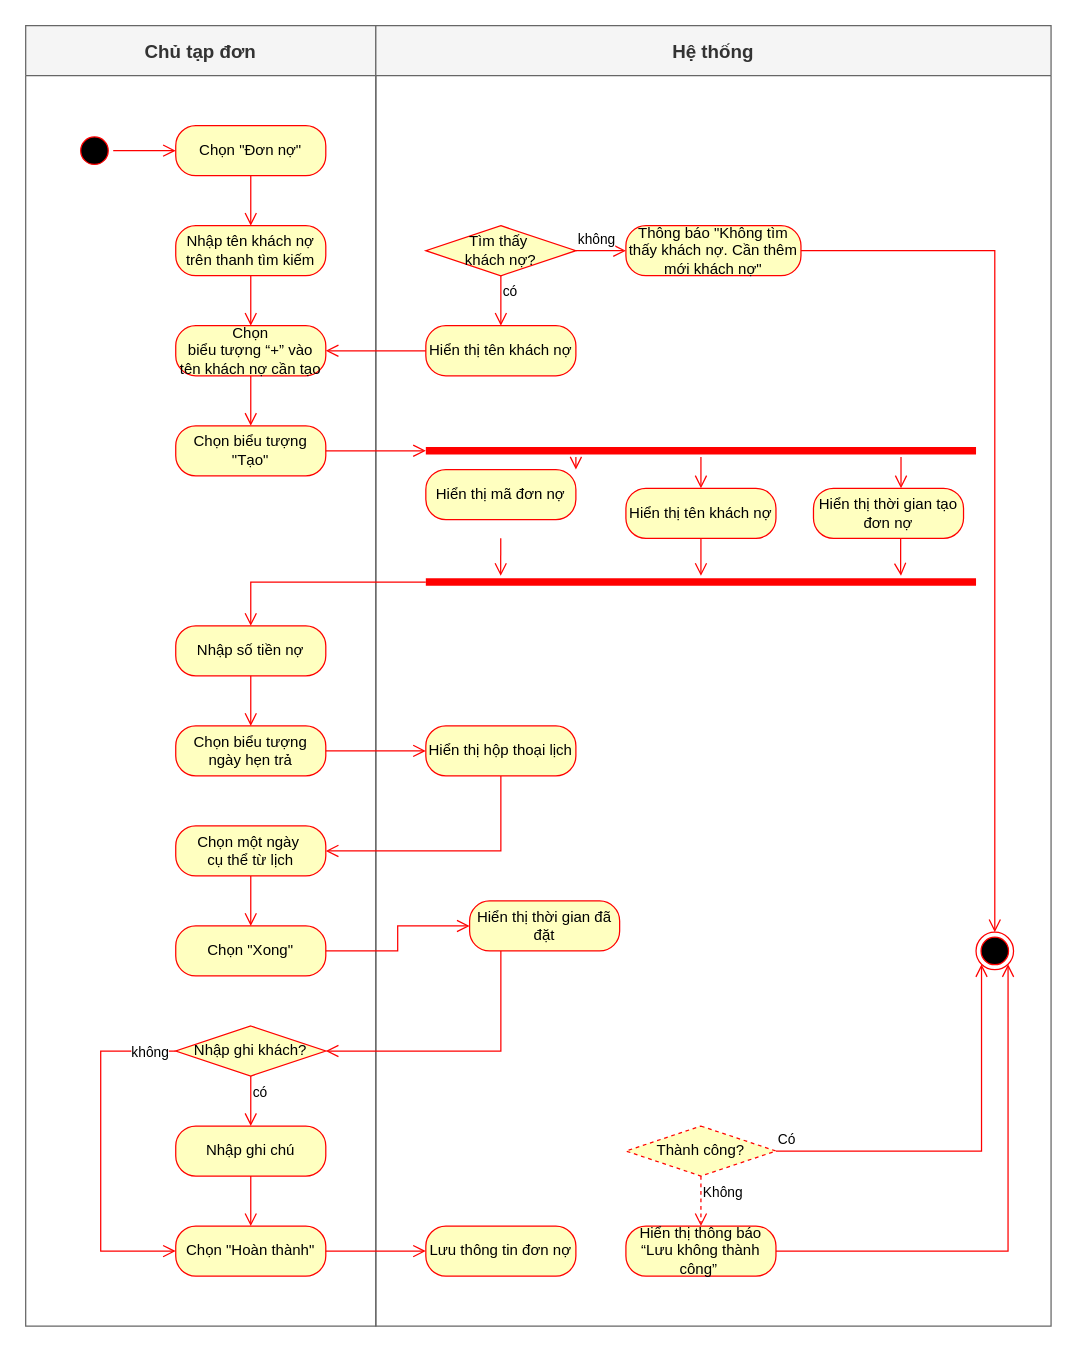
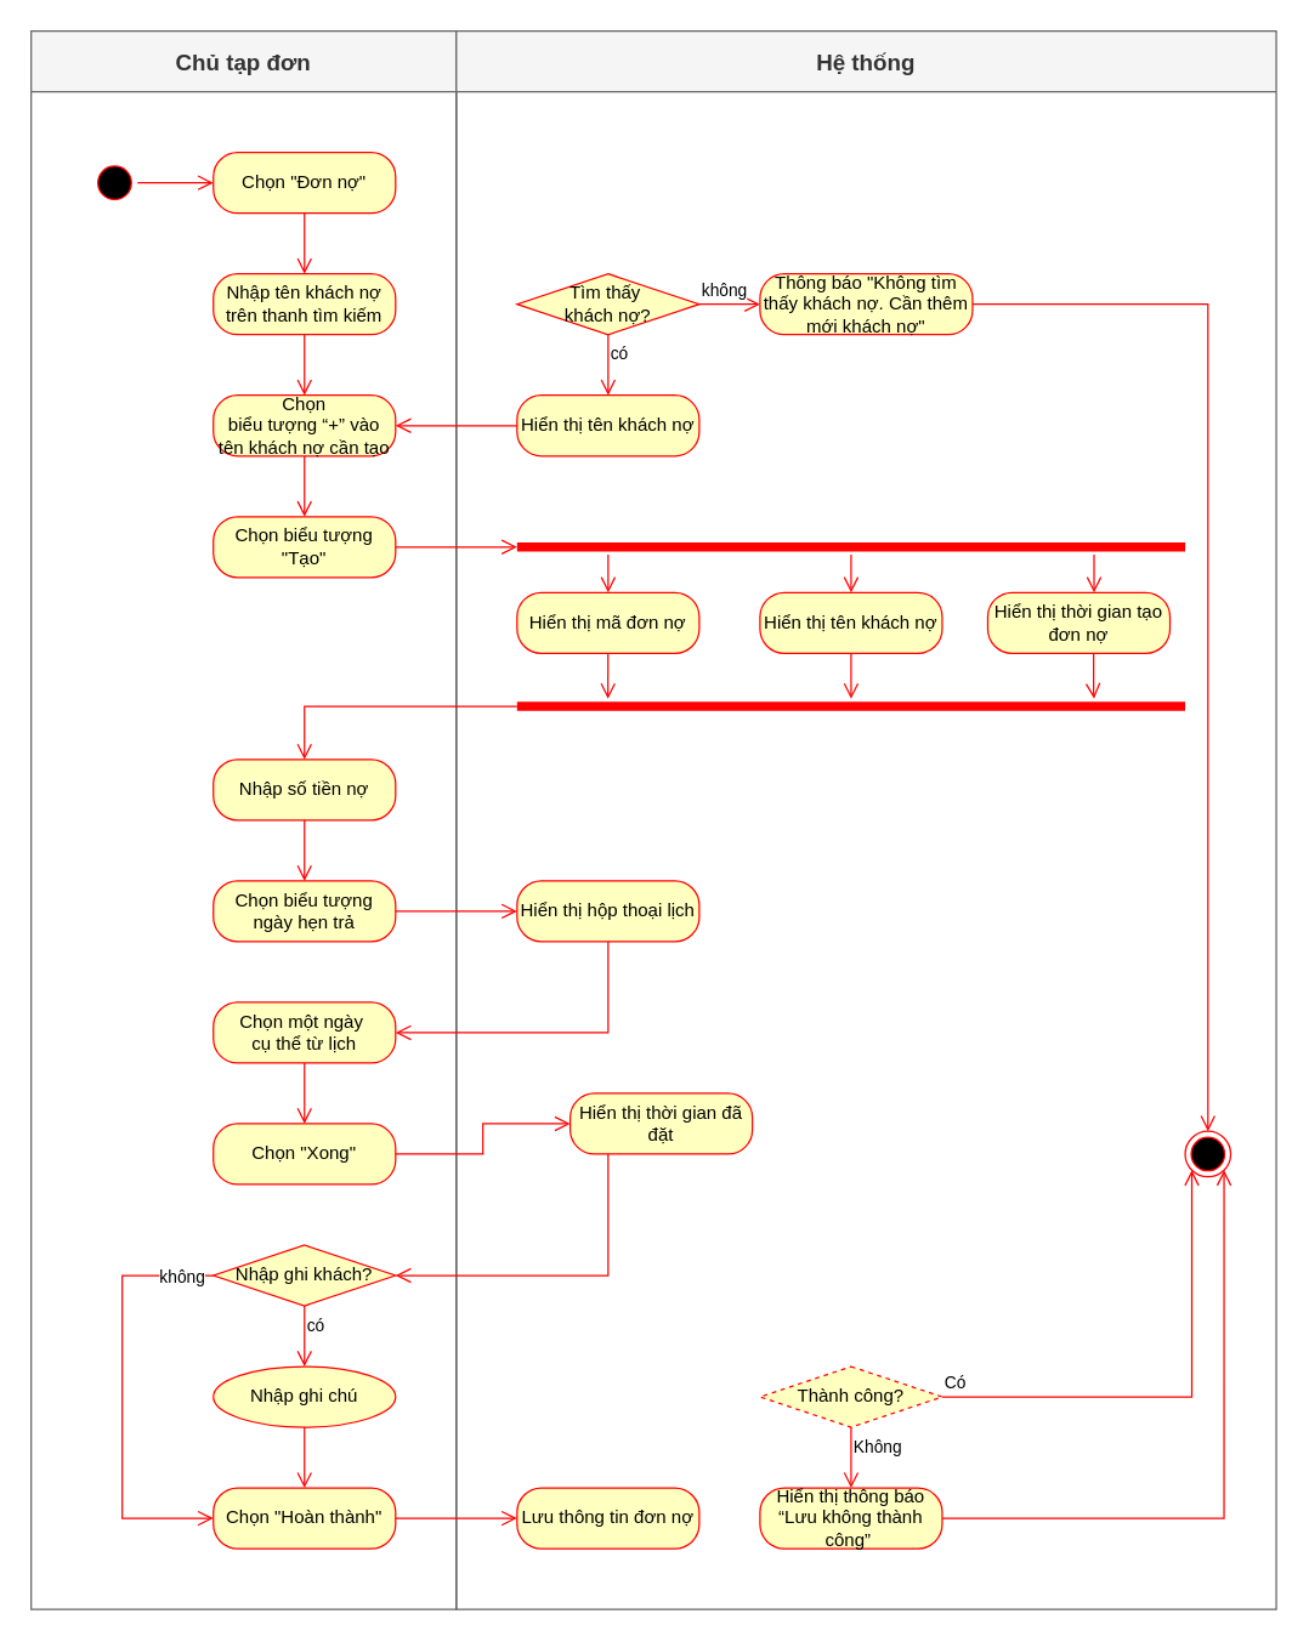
  <mxCell id="0" />
  <mxCell id="1" parent="0" />
  <mxCell id="2" value="Chủ tạp đơn" style="swimlane;whiteSpace=wrap;html=1;fontSize=15;startSize=40;fillColor=#f5f5f5;fontColor=#333333;strokeColor=#666666;fontFamily=Helvetica;" parent="1" vertex="1"><mxGeometry y="20" width="280" height="1040" as="geometry" x="20" /></mxCell>
  <mxCell id="3" value="" style="ellipse;html=1;shape=startState;fillColor=#000000;strokeColor=#ff0000;" parent="2" vertex="1"><mxGeometry x="40" y="85" width="30" height="30" as="geometry" /></mxCell>
  <mxCell id="4" value="" style="edgeStyle=orthogonalEdgeStyle;html=1;verticalAlign=bottom;endArrow=open;endSize=8;strokeColor=#ff0000;rounded=0;" parent="2" source="3" target="5" edge="1"><mxGeometry relative="1" as="geometry"><mxPoint x="55" y="180" as="targetPoint" /></mxGeometry></mxCell>
  <mxCell id="5" value="Chọn &quot;Đơn nợ&quot;" style="rounded=1;whiteSpace=wrap;html=1;arcSize=40;fontColor=#000000;fillColor=#ffffc0;strokeColor=#ff0000;" parent="2" vertex="1"><mxGeometry x="120" y="80" width="120" height="40" as="geometry" /></mxCell>
  <mxCell id="6" value="" style="edgeStyle=orthogonalEdgeStyle;html=1;verticalAlign=bottom;endArrow=open;endSize=8;strokeColor=#ff0000;rounded=0;" parent="2" source="5" target="7" edge="1"><mxGeometry relative="1" as="geometry"><mxPoint x="180" y="180" as="targetPoint" /></mxGeometry></mxCell>
  <mxCell id="7" value="Nhập tên khách nợ trên thanh tìm kiếm" style="rounded=1;whiteSpace=wrap;html=1;arcSize=40;fontColor=#000000;fillColor=#ffffc0;strokeColor=#ff0000;" parent="2" vertex="1"><mxGeometry x="120" y="160" width="120" height="40" as="geometry" /></mxCell>
  <mxCell id="8" value="C&lt;span style=&quot;font-size: 12px; line-height: 107%; font-family: Arial, sans-serif;&quot;&gt;họn&lt;br style=&quot;font-size: 12px;&quot;&gt;biểu tượng “+” vào tên khách nợ cần tạo&lt;/span&gt;" style="rounded=1;whiteSpace=wrap;html=1;arcSize=40;fontColor=#000000;fillColor=#ffffc0;strokeColor=#ff0000;fontSize=12;" parent="2" vertex="1"><mxGeometry x="120" y="240" width="120" height="40" as="geometry" /></mxCell>
  <mxCell id="9" value="" style="edgeStyle=orthogonalEdgeStyle;html=1;verticalAlign=bottom;endArrow=open;endSize=8;strokeColor=#ff0000;rounded=0;" parent="2" source="8" target="10" edge="1"><mxGeometry relative="1" as="geometry"><mxPoint x="260" y="340" as="targetPoint" /></mxGeometry></mxCell>
  <mxCell id="10" value="Chọn biểu tượng &quot;Tạo&quot;" style="rounded=1;whiteSpace=wrap;html=1;arcSize=40;fontColor=#000000;fillColor=#ffffc0;strokeColor=#ff0000;" parent="2" vertex="1"><mxGeometry x="120" y="320" width="120" height="40" as="geometry" /></mxCell>
  <mxCell id="11" value="Nhập số tiền nợ" style="rounded=1;whiteSpace=wrap;html=1;arcSize=40;fontColor=#000000;fillColor=#ffffc0;strokeColor=#ff0000;" parent="2" vertex="1"><mxGeometry x="120" y="480" width="120" height="40" as="geometry" /></mxCell>
  <mxCell id="12" value="" style="edgeStyle=orthogonalEdgeStyle;html=1;verticalAlign=bottom;endArrow=open;endSize=8;strokeColor=#ff0000;rounded=0;" parent="2" source="11" target="13" edge="1"><mxGeometry relative="1" as="geometry"><mxPoint x="180" y="550" as="targetPoint" /></mxGeometry></mxCell>
  <mxCell id="13" value="Chọn biểu tượng ngày hẹn trả" style="rounded=1;whiteSpace=wrap;html=1;arcSize=40;fontColor=#000000;fillColor=#ffffc0;strokeColor=#ff0000;" parent="2" vertex="1"><mxGeometry x="120" y="560" width="120" height="40" as="geometry" /></mxCell>
  <mxCell id="14" value="Chọn một ngày&amp;nbsp;&lt;div&gt;cụ thể từ lịch&lt;/div&gt;" style="rounded=1;whiteSpace=wrap;html=1;arcSize=40;fontColor=#000000;fillColor=#ffffc0;strokeColor=#ff0000;" parent="2" vertex="1"><mxGeometry x="120" y="640" width="120" height="40" as="geometry" /></mxCell>
  <mxCell id="15" value="" style="edgeStyle=orthogonalEdgeStyle;html=1;verticalAlign=bottom;endArrow=open;endSize=8;strokeColor=#ff0000;rounded=0;" parent="2" source="14" target="16" edge="1"><mxGeometry relative="1" as="geometry"><mxPoint x="180" y="740" as="targetPoint" /></mxGeometry></mxCell>
  <mxCell id="16" value="Chọn &quot;Xong&quot;" style="rounded=1;whiteSpace=wrap;html=1;arcSize=40;fontColor=#000000;fillColor=#ffffc0;strokeColor=#ff0000;" parent="2" vertex="1"><mxGeometry x="120" y="720" width="120" height="40" as="geometry" /></mxCell>
  <mxCell id="17" value="Nhập ghi khách?" style="rhombus;whiteSpace=wrap;html=1;fontColor=#000000;fillColor=#ffffc0;strokeColor=#ff0000;" parent="2" vertex="1"><mxGeometry x="120" y="800" width="120" height="40" as="geometry" /></mxCell>
  <mxCell id="18" value="không" style="edgeStyle=orthogonalEdgeStyle;html=1;align=left;verticalAlign=bottom;endArrow=open;endSize=8;strokeColor=#ff0000;rounded=0;" parent="2" source="17" target="22" edge="1"><mxGeometry x="-0.733" y="10" relative="1" as="geometry"><mxPoint x="320" y="820" as="targetPoint" /><Array as="points"><mxPoint x="60" y="820" /><mxPoint x="60" y="980" /></Array><mxPoint as="offset" /></mxGeometry></mxCell>
  <mxCell id="19" value="có" style="edgeStyle=orthogonalEdgeStyle;html=1;align=left;verticalAlign=top;endArrow=open;endSize=8;strokeColor=#ff0000;rounded=0;" parent="2" source="17" target="20" edge="1"><mxGeometry x="-1" relative="1" as="geometry"><mxPoint x="180" y="900" as="targetPoint" /></mxGeometry></mxCell>
- <mxCell id="20" value="Nhập ghi chú" style="rounded=1;whiteSpace=wrap;html=1;arcSize=40;fontColor=#000000;fillColor=#ffffc0;strokeColor=#ff0000;" parent="2" vertex="1"><mxGeometry x="120" y="880" width="120" height="40" as="geometry" /></mxCell>
+ <mxCell id="20" value="Nhập ghi chú" style="ellipse;whiteSpace=wrap;html=1;arcSize=40;fontColor=#000000;fillColor=#ffffc0;strokeColor=#ff0000;" parent="2" vertex="1"><mxGeometry x="120" y="880" width="120" height="40" as="geometry" /></mxCell>
  <mxCell id="21" value="" style="edgeStyle=orthogonalEdgeStyle;html=1;verticalAlign=bottom;endArrow=open;endSize=8;strokeColor=#ff0000;rounded=0;" parent="2" source="20" target="22" edge="1"><mxGeometry relative="1" as="geometry"><mxPoint x="180" y="980" as="targetPoint" /></mxGeometry></mxCell>
  <mxCell id="22" value="Chọn &quot;Hoàn thành&quot;" style="rounded=1;whiteSpace=wrap;html=1;arcSize=40;fontColor=#000000;fillColor=#ffffc0;strokeColor=#ff0000;" parent="2" vertex="1"><mxGeometry x="120" y="960" width="120" height="40" as="geometry" /></mxCell>
  <mxCell id="23" value="Hệ thống" style="swimlane;whiteSpace=wrap;html=1;fontSize=15;startSize=40;fillColor=#f5f5f5;fontColor=#333333;strokeColor=#666666;fontFamily=Helvetica;" parent="1" vertex="1"><mxGeometry x="300" y="20" width="540" height="1040" as="geometry" /></mxCell>
  <mxCell id="24" value="Tìm thấy&amp;nbsp;&lt;div&gt;khách nợ?&lt;/div&gt;" style="rhombus;whiteSpace=wrap;html=1;fontColor=#000000;fillColor=#ffffc0;strokeColor=#ff0000;" parent="23" vertex="1"><mxGeometry x="40" y="160" width="120" height="40" as="geometry" /></mxCell>
  <mxCell id="25" value="không" style="edgeStyle=orthogonalEdgeStyle;html=1;align=left;verticalAlign=bottom;endArrow=open;endSize=8;strokeColor=#ff0000;rounded=0;" parent="23" source="24" target="27" edge="1"><mxGeometry x="-1" relative="1" as="geometry"><mxPoint x="210" y="170" as="targetPoint" /></mxGeometry></mxCell>
  <mxCell id="26" value="có" style="edgeStyle=orthogonalEdgeStyle;html=1;align=left;verticalAlign=top;endArrow=open;endSize=8;strokeColor=#ff0000;rounded=0;" parent="23" source="24" target="30" edge="1"><mxGeometry x="-1" relative="1" as="geometry"><mxPoint x="70" y="250" as="targetPoint" /></mxGeometry></mxCell>
  <mxCell id="27" value="Thông báo &quot;Không tìm thấy khách nợ. Cần thêm mới khách nợ&quot;&lt;span id=&quot;docs-internal-guid-d2911cca-7fff-292c-c1c8-e1b72a8382b3&quot;&gt;&lt;/span&gt;" style="rounded=1;whiteSpace=wrap;html=1;arcSize=40;fontColor=#000000;fillColor=#ffffc0;strokeColor=#ff0000;" parent="23" vertex="1"><mxGeometry x="200" y="160" width="140" height="40" as="geometry" /></mxCell>
  <mxCell id="28" value="" style="edgeStyle=orthogonalEdgeStyle;html=1;verticalAlign=bottom;endArrow=open;endSize=8;strokeColor=#ff0000;rounded=0;" parent="23" source="27" target="29" edge="1"><mxGeometry relative="1" as="geometry"><mxPoint x="280" y="260" as="targetPoint" /></mxGeometry></mxCell>
  <mxCell id="29" value="" style="ellipse;html=1;shape=endState;fillColor=#000000;strokeColor=#ff0000;" parent="23" vertex="1"><mxGeometry x="480" y="725" width="30" height="30" as="geometry" /></mxCell>
  <mxCell id="30" value="Hiển thị tên khách nợ" style="rounded=1;whiteSpace=wrap;html=1;arcSize=40;fontColor=#000000;fillColor=#ffffc0;strokeColor=#ff0000;" parent="23" vertex="1"><mxGeometry x="40" y="240" width="120" height="40" as="geometry" /></mxCell>
  <mxCell id="31" value="" style="shape=line;html=1;strokeWidth=6;strokeColor=#ff0000;" parent="23" vertex="1"><mxGeometry x="40" y="335" width="440" height="10" as="geometry" /></mxCell>
  <mxCell id="32" value="" style="edgeStyle=orthogonalEdgeStyle;html=1;verticalAlign=bottom;endArrow=open;endSize=8;strokeColor=#ff0000;rounded=0;" parent="23" source="31" target="35" edge="1"><mxGeometry relative="1" as="geometry"><mxPoint x="140" y="430" as="targetPoint" /><Array as="points"><mxPoint x="260" y="360" /><mxPoint x="260" y="360" /></Array></mxGeometry></mxCell>
- <mxCell id="33" value="Hiển thị mã đơn nợ" style="rounded=1;whiteSpace=wrap;html=1;arcSize=40;fontColor=#000000;fillColor=#ffffc0;strokeColor=#ff0000;" parent="23" vertex="1"><mxGeometry x="40" y="355" width="120" height="40" as="geometry" /></mxCell>
+ <mxCell id="33" value="Hiển thị mã đơn nợ" style="rounded=1;whiteSpace=wrap;html=1;arcSize=40;fontColor=#000000;fillColor=#ffffc0;strokeColor=#ff0000;" parent="23" vertex="1"><mxGeometry x="40" y="370" width="120" height="40" as="geometry" /></mxCell>
  <mxCell id="34" value="" style="edgeStyle=orthogonalEdgeStyle;html=1;verticalAlign=bottom;endArrow=open;endSize=8;strokeColor=#ff0000;rounded=0;" parent="23" edge="1"><mxGeometry relative="1" as="geometry"><mxPoint x="99.88" y="440" as="targetPoint" /><Array as="points"><mxPoint x="99.88" y="440" /><mxPoint x="99.88" y="440" /></Array><mxPoint x="99.88" y="410" as="sourcePoint" /></mxGeometry></mxCell>
  <mxCell id="35" value="Hiển thị tên khách nợ" style="rounded=1;whiteSpace=wrap;html=1;arcSize=40;fontColor=#000000;fillColor=#ffffc0;strokeColor=#ff0000;" parent="23" vertex="1"><mxGeometry x="200" y="370" width="120" height="40" as="geometry" /></mxCell>
  <mxCell id="36" value="" style="edgeStyle=orthogonalEdgeStyle;html=1;verticalAlign=bottom;endArrow=open;endSize=8;strokeColor=#ff0000;rounded=0;" parent="23" source="35" target="39" edge="1"><mxGeometry relative="1" as="geometry"><mxPoint x="260" y="500" as="targetPoint" /></mxGeometry></mxCell>
  <mxCell id="37" value="Hiển thị thời gian tạo đơn nợ" style="rounded=1;whiteSpace=wrap;html=1;arcSize=40;fontColor=#000000;fillColor=#ffffc0;strokeColor=#ff0000;" parent="23" vertex="1"><mxGeometry x="350" y="370" width="120" height="40" as="geometry" /></mxCell>
  <mxCell id="38" value="" style="edgeStyle=orthogonalEdgeStyle;html=1;verticalAlign=bottom;endArrow=open;endSize=8;strokeColor=#ff0000;rounded=0;exitX=0.863;exitY=0.427;exitDx=0;exitDy=0;exitPerimeter=0;" parent="23" edge="1"><mxGeometry relative="1" as="geometry"><mxPoint x="420" y="440" as="targetPoint" /><Array as="points"><mxPoint x="420" y="435.73" /><mxPoint x="420" y="435.73" /></Array><mxPoint x="419.72" y="410.0" as="sourcePoint" /></mxGeometry></mxCell>
  <mxCell id="39" value="" style="shape=line;html=1;strokeWidth=6;strokeColor=#ff0000;" parent="23" vertex="1"><mxGeometry x="40" y="440" width="440" height="10" as="geometry" /></mxCell>
  <mxCell id="40" value="" style="edgeStyle=orthogonalEdgeStyle;html=1;verticalAlign=bottom;endArrow=open;endSize=8;strokeColor=#ff0000;rounded=0;" parent="23" source="31" target="37" edge="1"><mxGeometry relative="1" as="geometry"><mxPoint x="419.85" y="400" as="targetPoint" /><mxPoint x="419.85" y="345" as="sourcePoint" /><Array as="points"><mxPoint x="420" y="360" /><mxPoint x="420" y="360" /></Array></mxGeometry></mxCell>
  <mxCell id="41" value="" style="edgeStyle=orthogonalEdgeStyle;html=1;verticalAlign=bottom;endArrow=open;endSize=8;strokeColor=#ff0000;rounded=0;" parent="23" source="31" target="33" edge="1"><mxGeometry relative="1" as="geometry"><mxPoint x="99.85" y="400" as="targetPoint" /><mxPoint x="99.85" y="345" as="sourcePoint" /><Array as="points"><mxPoint x="100" y="360" /><mxPoint x="100" y="360" /></Array></mxGeometry></mxCell>
  <mxCell id="42" value="Hiển thị hộp thoại lịch" style="rounded=1;whiteSpace=wrap;html=1;arcSize=40;fontColor=#000000;fillColor=#ffffc0;strokeColor=#ff0000;" parent="23" vertex="1"><mxGeometry x="40" y="560" width="120" height="40" as="geometry" /></mxCell>
  <mxCell id="43" value="Hiển thị thời gian đã đặt" style="rounded=1;whiteSpace=wrap;html=1;arcSize=40;fontColor=#000000;fillColor=#ffffc0;strokeColor=#ff0000;" parent="23" vertex="1"><mxGeometry x="75" y="700" width="120" height="40" as="geometry" /></mxCell>
  <mxCell id="44" value="Lưu thông tin đơn nợ" style="rounded=1;whiteSpace=wrap;html=1;arcSize=40;fontColor=#000000;fillColor=#ffffc0;strokeColor=#ff0000;" parent="23" vertex="1"><mxGeometry x="40" y="960" width="120" height="40" as="geometry" /></mxCell>
  <mxCell id="45" value="Thành công?" style="rhombus;whiteSpace=wrap;html=1;fontColor=#000000;fillColor=#ffffc0;strokeColor=#ff0000;dashed=1;" vertex="1" parent="23"><mxGeometry x="200" y="880" width="120" height="40" as="geometry" /></mxCell>
  <mxCell id="46" value="Có" style="edgeStyle=orthogonalEdgeStyle;html=1;align=left;verticalAlign=bottom;endArrow=open;endSize=8;strokeColor=#ff0000;rounded=0;entryX=0;entryY=1;entryDx=0;entryDy=0;" edge="1" source="45" parent="23" target="29"><mxGeometry x="-1" relative="1" as="geometry"><mxPoint x="380" y="900" as="targetPoint" /></mxGeometry></mxCell>
- <mxCell id="47" value="Không" style="edgeStyle=orthogonalEdgeStyle;html=1;align=left;verticalAlign=top;endArrow=open;endSize=8;strokeColor=#ff0000;rounded=0;entryX=0.5;entryY=0;entryDx=0;entryDy=0;dashed=1;" edge="1" source="45" parent="23" target="48"><mxGeometry x="-1" relative="1" as="geometry"><mxPoint x="220" y="960" as="targetPoint" /></mxGeometry></mxCell>
+ <mxCell id="47" value="Không" style="edgeStyle=orthogonalEdgeStyle;html=1;align=left;verticalAlign=top;endArrow=open;endSize=8;strokeColor=#ff0000;rounded=0;entryX=0.5;entryY=0;entryDx=0;entryDy=0;" edge="1" source="45" parent="23" target="48"><mxGeometry x="-1" relative="1" as="geometry"><mxPoint x="220" y="960" as="targetPoint" /></mxGeometry></mxCell>
  <mxCell id="48" value="&lt;span style=&quot;font-size: 12px; line-height: 107%;&quot;&gt;Hiển thị thông báo “Lưu không thành công”&amp;nbsp;&lt;/span&gt;" style="rounded=1;whiteSpace=wrap;html=1;arcSize=40;fontColor=#000000;fillColor=#ffffc0;strokeColor=#ff0000;fontSize=12;" vertex="1" parent="23"><mxGeometry x="200" y="960" width="120" height="40" as="geometry" /></mxCell>
  <mxCell id="49" value="" style="edgeStyle=orthogonalEdgeStyle;html=1;verticalAlign=bottom;endArrow=open;endSize=8;strokeColor=#ff0000;rounded=0;entryX=1;entryY=1;entryDx=0;entryDy=0;" edge="1" source="48" parent="23" target="29"><mxGeometry relative="1" as="geometry"><mxPoint x="260" y="1060" as="targetPoint" /></mxGeometry></mxCell>
  <mxCell id="50" value="" style="edgeStyle=orthogonalEdgeStyle;html=1;verticalAlign=bottom;endArrow=open;endSize=8;strokeColor=#ff0000;rounded=0;" parent="1" source="7" target="8" edge="1"><mxGeometry relative="1" as="geometry"><mxPoint x="200" y="280" as="targetPoint" /></mxGeometry></mxCell>
  <mxCell id="51" value="" style="edgeStyle=orthogonalEdgeStyle;html=1;verticalAlign=bottom;endArrow=open;endSize=8;strokeColor=#ff0000;rounded=0;" parent="1" source="30" target="8" edge="1"><mxGeometry relative="1" as="geometry"><mxPoint x="480" y="360" as="targetPoint" /></mxGeometry></mxCell>
  <mxCell id="52" value="" style="edgeStyle=orthogonalEdgeStyle;html=1;verticalAlign=bottom;endArrow=open;endSize=8;strokeColor=#ff0000;rounded=0;" parent="1" source="10" target="31" edge="1"><mxGeometry relative="1" as="geometry"><mxPoint x="120" y="360" as="targetPoint" /></mxGeometry></mxCell>
  <mxCell id="53" value="" style="edgeStyle=orthogonalEdgeStyle;html=1;verticalAlign=bottom;endArrow=open;endSize=8;strokeColor=#ff0000;rounded=0;" parent="1" source="39" target="11" edge="1"><mxGeometry relative="1" as="geometry"><mxPoint x="210" y="690" as="targetPoint" /><mxPoint x="210" y="630" as="sourcePoint" /></mxGeometry></mxCell>
  <mxCell id="54" value="" style="edgeStyle=orthogonalEdgeStyle;html=1;verticalAlign=bottom;endArrow=open;endSize=8;strokeColor=#ff0000;rounded=0;" parent="1" source="22" target="44" edge="1"><mxGeometry relative="1" as="geometry"><mxPoint x="520" y="1460" as="targetPoint" /></mxGeometry></mxCell>
  <mxCell id="55" value="" style="edgeStyle=orthogonalEdgeStyle;html=1;verticalAlign=bottom;endArrow=open;endSize=8;strokeColor=#ff0000;rounded=0;" parent="1" source="13" target="42" edge="1"><mxGeometry relative="1" as="geometry"><mxPoint x="200" y="680" as="targetPoint" /></mxGeometry></mxCell>
  <mxCell id="56" value="" style="edgeStyle=orthogonalEdgeStyle;html=1;verticalAlign=bottom;endArrow=open;endSize=8;strokeColor=#ff0000;rounded=0;" parent="1" source="42" target="14" edge="1"><mxGeometry relative="1" as="geometry"><mxPoint x="400" y="680" as="targetPoint" /><Array as="points"><mxPoint x="400" y="680" /></Array></mxGeometry></mxCell>
  <mxCell id="57" value="" style="edgeStyle=orthogonalEdgeStyle;html=1;verticalAlign=bottom;endArrow=open;endSize=8;strokeColor=#ff0000;rounded=0;" parent="1" source="16" target="43" edge="1"><mxGeometry relative="1" as="geometry"><mxPoint x="200" y="840" as="targetPoint" /></mxGeometry></mxCell>
  <mxCell id="58" value="" style="edgeStyle=orthogonalEdgeStyle;html=1;verticalAlign=bottom;endArrow=open;endSize=8;strokeColor=#ff0000;rounded=0;" parent="1" source="43" target="17" edge="1"><mxGeometry relative="1" as="geometry"><mxPoint x="400" y="840" as="targetPoint" /><Array as="points"><mxPoint x="400" y="840" /></Array></mxGeometry></mxCell>
